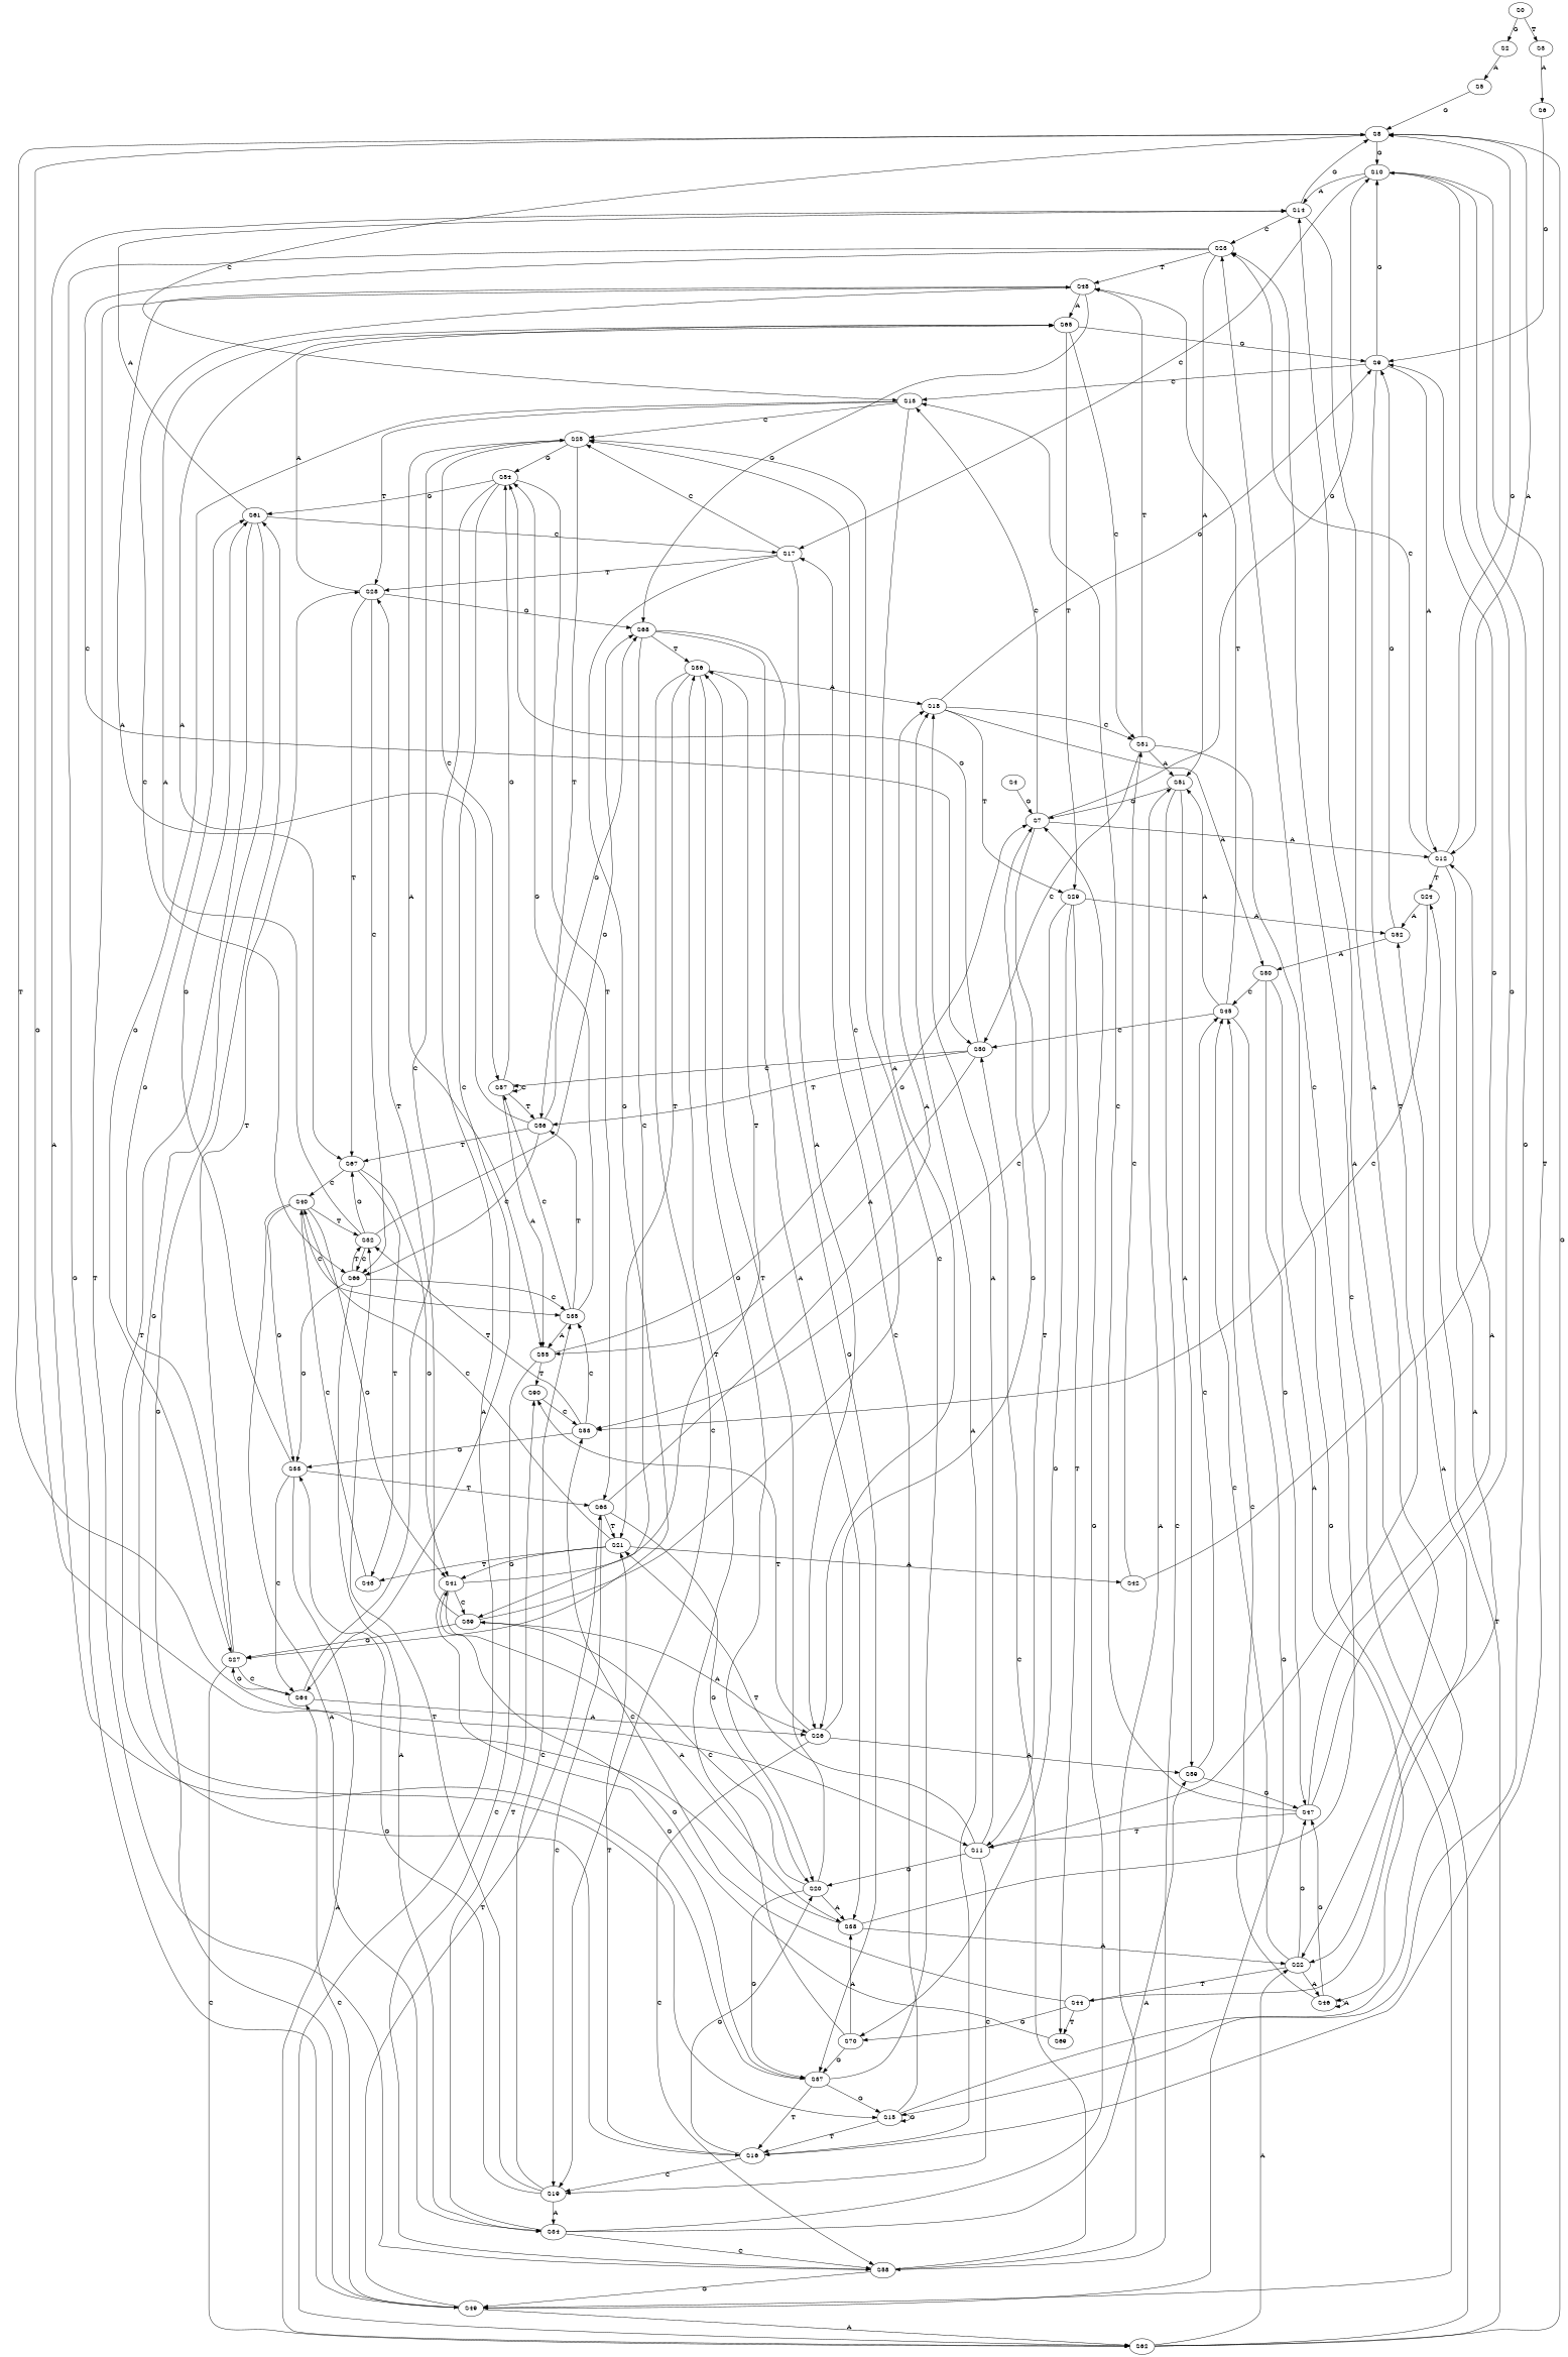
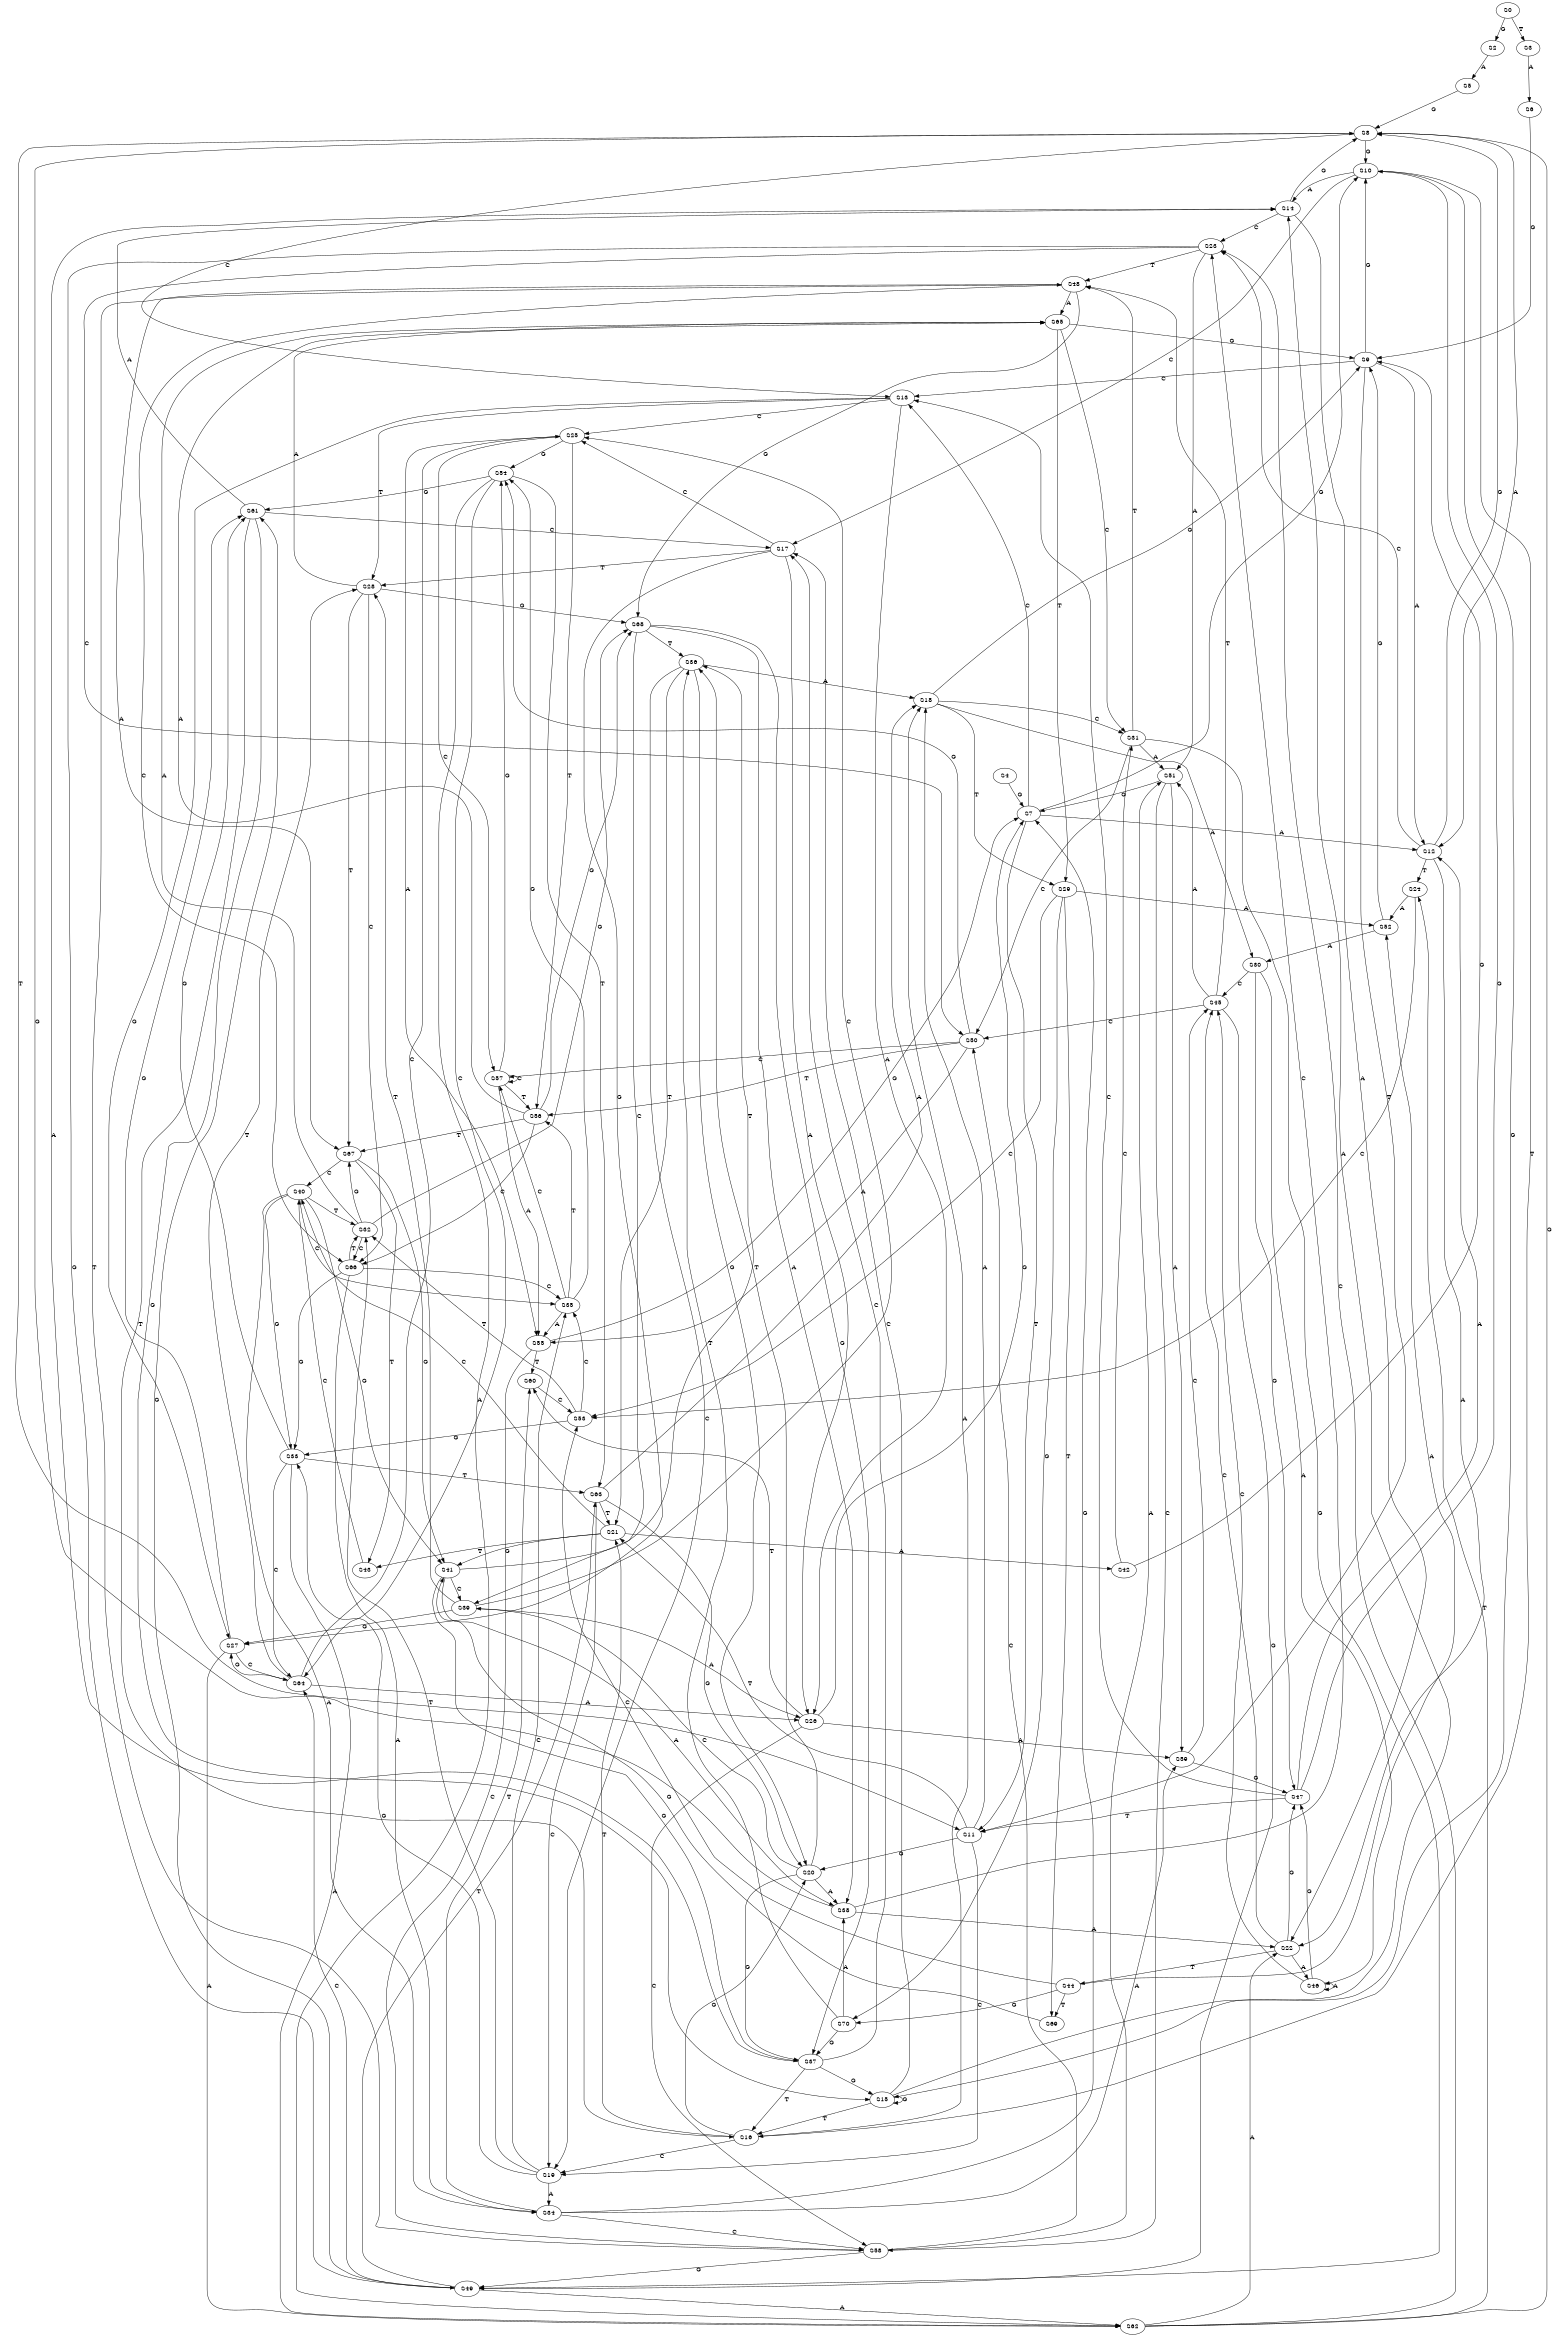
  strict digraph {
    S0
    S2
    S3
    S5
    S6
    S4
    S7
    S8
    S9
    S10
    S11
    S12
    S13
    S14
    S15
    S16
    S17
    S18
    S19
    S20
    S21
    S22
    S23
    S24
    S25
    S26
    S27
    S28
    S29
    S30
    S31
    S32
    S33
    S34
    S35
    S36
    S37
    S38
    S39
    S40
    S41
    S42
    S43
    S44
    S45
    S46
    S47
    S48
    S49
    S50
    S51
    S52
    S53
    S54
    S55
    S56
    S57
    S58
    S59
-   S60 [label=S90]
+   S60
    S61
    S62
    S64
    S65
    S66
    S67
    S68
    S69
    S70
    S63
    S0 -> S2 [label=G]
    S0 -> S3 [label=T]
    S2 -> S5 [label=A]
    S3 -> S6 [label=A]
    S5 -> S8 [label=G]
    S6 -> S9 [label=G]
    S4 -> S7 [label=G]
    S7 -> S10 [label=G]
    S7 -> S11 [label=T]
    S7 -> S12 [label=A]
    S7 -> S13 [label=C]
    S8 -> S10 [label=G]
    S8 -> S11 [label=T]
    S8 -> S12 [label=A]
    S8 -> S13 [label=C]
    S9 -> S10 [label=G]
    S9 -> S11 [label=T]
    S9 -> S12 [label=A]
    S9 -> S13 [label=C]
    S10 -> S14 [label=A]
    S10 -> S15 [label=G]
    S10 -> S16 [label=T]
    S10 -> S17 [label=C]
    S11 -> S18 [label=A]
    S11 -> S19 [label=C]
    S11 -> S20 [label=G]
    S11 -> S21 [label=T]
    S12 -> S8 [label=G]
    S12 -> S22 [label=A]
    S12 -> S23 [label=C]
    S12 -> S24 [label=T]
    S13 -> S25 [label=C]
    S13 -> S26 [label=A]
    S13 -> S27 [label=G]
    S13 -> S28 [label=T]
    S14 -> S8 [label=G]
    S14 -> S22 [label=A]
    S14 -> S23 [label=C]
    S15 -> S14 [label=A]
    S15 -> S15 [label=G]
    S15 -> S16 [label=T]
    S15 -> S17 [label=C]
    S16 -> S18 [label=A]
    S16 -> S19 [label=C]
    S16 -> S20 [label=G]
    S16 -> S21 [label=T]
    S17 -> S25 [label=C]
    S17 -> S26 [label=A]
    S17 -> S27 [label=G]
    S17 -> S28 [label=T]
    S18 -> S9 [label=G]
    S18 -> S29 [label=T]
    S18 -> S30 [label=A]
    S18 -> S31 [label=C]
    S19 -> S32 [label=T]
    S19 -> S33 [label=G]
    S19 -> S34 [label=A]
    S19 -> S35 [label=C]
    S20 -> S36 [label=T]
    S20 -> S37 [label=G]
    S20 -> S38 [label=A]
    S20 -> S39 [label=C]
    S21 -> S40 [label=C]
    S21 -> S41 [label=G]
    S21 -> S42 [label=A]
    S21 -> S43 [label=T]
    S22 -> S44 [label=T]
    S22 -> S45 [label=C]
    S22 -> S46 [label=A]
    S22 -> S47 [label=G]
    S23 -> S48 [label=T]
    S23 -> S49 [label=G]
    S23 -> S50 [label=C]
    S23 -> S51 [label=A]
    S24 -> S52 [label=A]
    S24 -> S53 [label=C]
    S25 -> S54 [label=G]
    S25 -> S55 [label=A]
    S25 -> S56 [label=T]
    S25 -> S57 [label=C]
    S26 -> S7 [label=G]
    S26 -> S58 [label=C]
    S26 -> S59 [label=A]
    S26 -> S60 [label=T]
    S27 -> S61 [label=G]
-   S27 -> S62 [label=C]
+   S27 -> S62 [label=A]
    S27 -> S64 [label=C]
    S28 -> S65 [label=A]
    S28 -> S66 [label=C]
    S28 -> S67 [label=T]
    S28 -> S68 [label=G]
    S29 -> S52 [label=A]
    S29 -> S53 [label=C]
    S29 -> S69 [label=T]
    S29 -> S70 [label=G]
    S30 -> S45 [label=C]
    S30 -> S46 [label=A]
    S30 -> S47 [label=G]
    S31 -> S48 [label=T]
    S31 -> S49 [label=G]
    S31 -> S50 [label=C]
    S31 -> S51 [label=A]
    S32 -> S65 [label=A]
    S32 -> S66 [label=C]
    S32 -> S67 [label=G]
    S32 -> S68 [label=G]
    S33 -> S61 [label=G]
    S33 -> S62 [label=A]
    S33 -> S64 [label=C]
    S33 -> S63 [label=T]
    S34 -> S7 [label=G]
    S34 -> S58 [label=C]
    S34 -> S59 [label=A]
    S34 -> S60 [label=T]
    S35 -> S54 [label=G]
    S35 -> S55 [label=A]
    S35 -> S56 [label=T]
    S35 -> S57 [label=C]
    S36 -> S18 [label=A]
    S36 -> S19 [label=C]
    S36 -> S20 [label=G]
    S36 -> S21 [label=T]
    S37 -> S14 [label=A]
    S37 -> S15 [label=G]
    S37 -> S16 [label=T]
-   S37 -> S25 [label=C]
+   S37 -> S17 [label=C]
    S38 -> S8 [label=G]
    S38 -> S22 [label=A]
    S38 -> S23 [label=C]
    S39 -> S25 [label=C]
    S39 -> S26 [label=A]
    S39 -> S27 [label=G]
    S39 -> S28 [label=T]
    S40 -> S32 [label=T]
    S40 -> S33 [label=G]
    S40 -> S34 [label=A]
    S40 -> S35 [label=C]
    S40 -> S41 [label=G]
    S41 -> S36 [label=T]
    S41 -> S37 [label=G]
    S41 -> S38 [label=A]
    S41 -> S39 [label=C]
    S42 -> S9 [label=G]
    S42 -> S31 [label=C]
    S43 -> S40 [label=C]
    S44 -> S52 [label=A]
    S44 -> S53 [label=C]
    S44 -> S69 [label=T]
    S44 -> S70 [label=G]
    S45 -> S48 [label=T]
    S45 -> S49 [label=G]
    S45 -> S50 [label=C]
    S45 -> S51 [label=A]
    S46 -> S45 [label=C]
    S46 -> S46 [label=A]
    S46 -> S47 [label=G]
    S47 -> S10 [label=G]
    S47 -> S11 [label=T]
    S47 -> S12 [label=A]
    S47 -> S13 [label=C]
    S48 -> S65 [label=A]
    S48 -> S66 [label=C]
    S48 -> S67 [label=A]
    S48 -> S68 [label=G]
    S49 -> S61 [label=G]
    S49 -> S62 [label=A]
    S49 -> S64 [label=C]
    S49 -> S63 [label=T]
    S50 -> S54 [label=G]
    S50 -> S55 [label=A]
    S50 -> S56 [label=T]
    S50 -> S57 [label=C]
    S51 -> S7 [label=G]
    S51 -> S58 [label=C]
    S51 -> S59 [label=A]
    S52 -> S9 [label=G]
    S52 -> S30 [label=A]
    S53 -> S32 [label=T]
    S53 -> S33 [label=G]
    S53 -> S35 [label=C]
    S54 -> S61 [label=G]
    S54 -> S62 [label=A]
    S54 -> S64 [label=C]
    S54 -> S63 [label=T]
    S55 -> S7 [label=G]
    S55 -> S58 [label=C]
    S55 -> S60 [label=T]
    S56 -> S65 [label=A]
    S56 -> S66 [label=C]
    S56 -> S67 [label=T]
    S56 -> S68 [label=G]
    S57 -> S54 [label=G]
    S57 -> S55 [label=A]
    S57 -> S56 [label=T]
    S57 -> S57 [label=C]
    S58 -> S48 [label=T]
    S58 -> S49 [label=G]
    S58 -> S50 [label=C]
    S58 -> S51 [label=A]
    S59 -> S45 [label=C]
    S59 -> S47 [label=G]
    S60 -> S53 [label=C]
    S61 -> S14 [label=A]
    S61 -> S15 [label=G]
    S61 -> S16 [label=T]
    S61 -> S17 [label=C]
    S62 -> S8 [label=G]
    S62 -> S22 [label=A]
    S62 -> S23 [label=C]
    S62 -> S24 [label=T]
    S64 -> S25 [label=C]
    S64 -> S26 [label=A]
    S64 -> S27 [label=G]
-   S27 -> S28 [label=T]
+   S64 -> S28 [label=T]
    S65 -> S9 [label=G]
    S65 -> S29 [label=T]
    S65 -> S31 [label=C]
    S66 -> S32 [label=T]
    S66 -> S33 [label=G]
    S66 -> S34 [label=A]
    S66 -> S35 [label=C]
    S67 -> S40 [label=C]
    S67 -> S41 [label=G]
    S67 -> S43 [label=T]
    S68 -> S36 [label=T]
    S68 -> S37 [label=G]
    S68 -> S38 [label=A]
    S68 -> S39 [label=C]
    S69 -> S41 [label=G]
    S70 -> S36 [label=T]
    S70 -> S37 [label=G]
    S70 -> S38 [label=A]
    S63 -> S18 [label=A]
    S63 -> S19 [label=C]
    S63 -> S20 [label=G]
    S63 -> S21 [label=T]
  }
